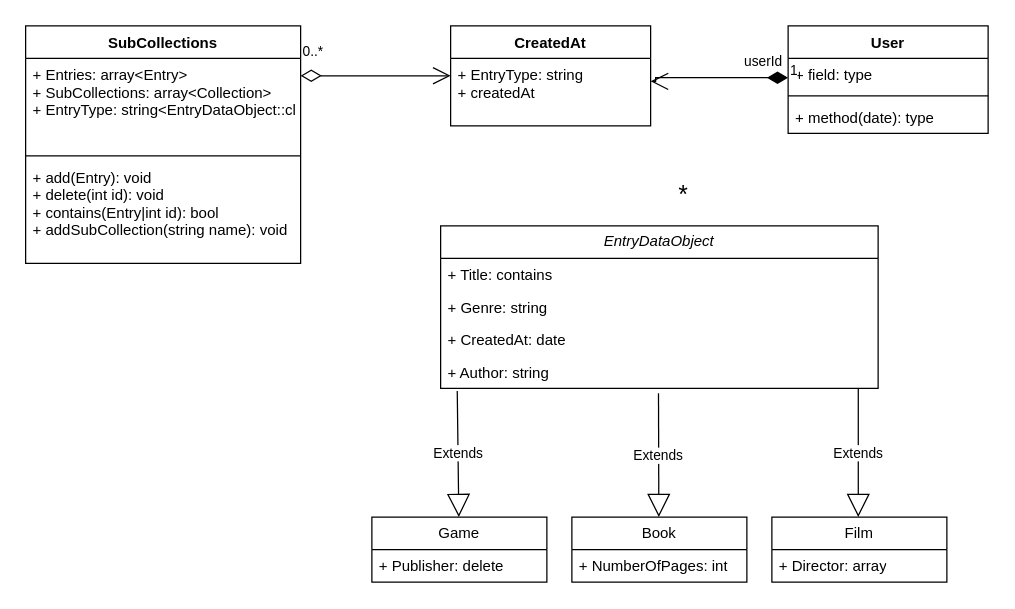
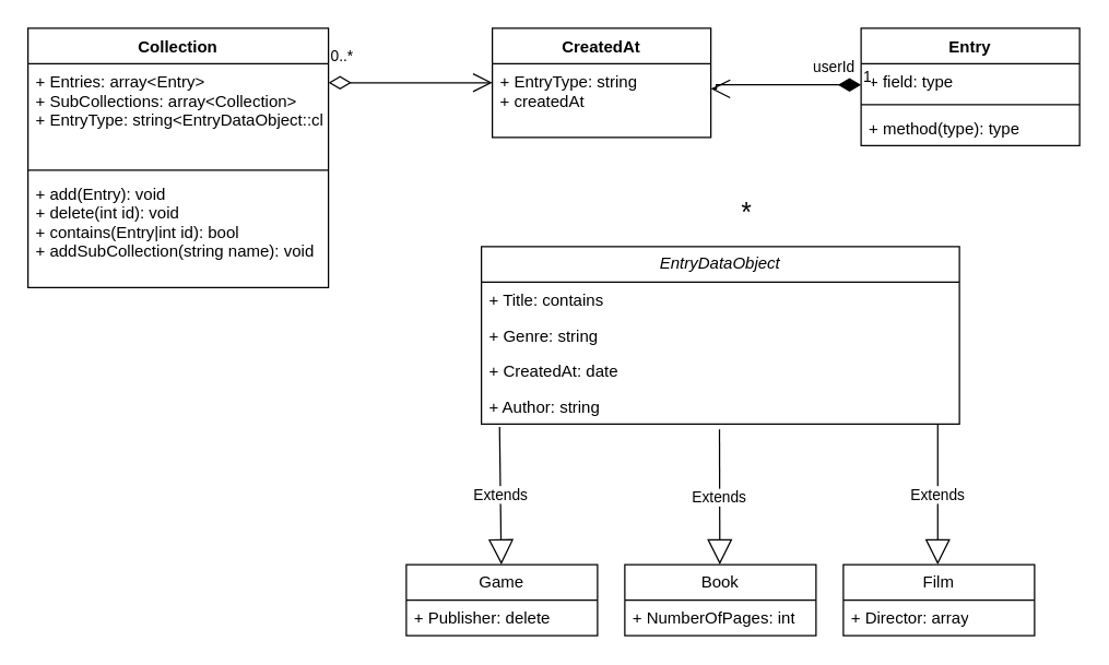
  <mxCell id="0" />
  <mxCell id="1" parent="0" />
- <mxCell id="2" value="SubCollections" style="swimlane;fontStyle=1;align=center;verticalAlign=top;childLayout=stackLayout;horizontal=1;startSize=26;horizontalStack=0;resizeParent=1;resizeParentMax=0;resizeLast=0;collapsible=1;marginBottom=0;" parent="1" vertex="1"><mxGeometry x="20" y="20" width="220" height="190" as="geometry"><mxRectangle x="90" y="180" width="100" height="30" as="alternateBounds" /></mxGeometry></mxCell>
+ <mxCell id="2" value="Collection" style="swimlane;fontStyle=1;align=center;verticalAlign=top;childLayout=stackLayout;horizontal=1;startSize=26;horizontalStack=0;resizeParent=1;resizeParentMax=0;resizeLast=0;collapsible=1;marginBottom=0;" parent="1" vertex="1"><mxGeometry x="20" y="20" width="220" height="190" as="geometry"><mxRectangle x="90" y="180" width="100" height="30" as="alternateBounds" /></mxGeometry></mxCell>
  <mxCell id="3" value="+ Entries: array&lt;Entry&gt;&#10;+ SubCollections: array&lt;Collection&gt;&#10;+ EntryType: string&lt;EntryDataObject::class&gt;" style="text;strokeColor=none;fillColor=none;align=left;verticalAlign=top;spacingLeft=4;spacingRight=4;overflow=hidden;rotatable=0;points=[[0,0.5],[1,0.5]];portConstraint=eastwest;" parent="2" vertex="1"><mxGeometry y="26" width="220" height="74" as="geometry" /></mxCell>
  <mxCell id="4" value="" style="line;strokeWidth=1;fillColor=none;align=left;verticalAlign=middle;spacingTop=-1;spacingLeft=3;spacingRight=3;rotatable=0;labelPosition=right;points=[];portConstraint=eastwest;strokeColor=inherit;" parent="2" vertex="1"><mxGeometry y="100" width="220" height="8" as="geometry" /></mxCell>
  <mxCell id="5" value="+ add(Entry): void&#10;+ delete(int id): void&#10;+ contains(Entry|int id): bool&#10;+ addSubCollection(string name): void&#10; " style="text;strokeColor=none;fillColor=none;align=left;verticalAlign=top;spacingLeft=4;spacingRight=4;overflow=hidden;rotatable=0;points=[[0,0.5],[1,0.5]];portConstraint=eastwest;" parent="2" vertex="1"><mxGeometry y="108" width="220" height="82" as="geometry" /></mxCell>
  <mxCell id="6" value="0..*" style="endArrow=open;html=1;endSize=12;startArrow=diamondThin;startSize=14;startFill=0;edgeStyle=orthogonalEdgeStyle;align=left;verticalAlign=bottom;rounded=0;" parent="1" target="7" edge="1"><mxGeometry x="-1" y="10" relative="1" as="geometry"><mxPoint x="240" y="60" as="sourcePoint" /><mxPoint x="400" y="60" as="targetPoint" /><Array as="points"><mxPoint x="330" y="60" /><mxPoint x="330" y="60" /></Array><mxPoint as="offset" /></mxGeometry></mxCell>
  <mxCell id="7" value="CreatedAt" style="swimlane;fontStyle=1;align=center;verticalAlign=top;childLayout=stackLayout;horizontal=1;startSize=26;horizontalStack=0;resizeParent=1;resizeParentMax=0;resizeLast=0;collapsible=1;marginBottom=0;whiteSpace=wrap;html=1;" parent="1" vertex="1"><mxGeometry x="360" y="20" width="160" height="80" as="geometry" /></mxCell>
  <mxCell id="8" value="&lt;div&gt;+ EntryType: string&lt;/div&gt;&lt;div&gt;+ createdAt&lt;/div&gt;" style="text;strokeColor=none;fillColor=none;align=left;verticalAlign=top;spacingLeft=4;spacingRight=4;overflow=hidden;rotatable=0;points=[[0,0.5],[1,0.5]];portConstraint=eastwest;whiteSpace=wrap;html=1;" parent="7" vertex="1"><mxGeometry y="26" width="160" height="54" as="geometry" /></mxCell>
- <mxCell id="9" value="User" style="swimlane;fontStyle=1;align=center;verticalAlign=top;childLayout=stackLayout;horizontal=1;startSize=26;horizontalStack=0;resizeParent=1;resizeParentMax=0;resizeLast=0;collapsible=1;marginBottom=0;whiteSpace=wrap;html=1;" parent="1" vertex="1"><mxGeometry x="630" y="20" width="160" height="86" as="geometry" /></mxCell>
+ <mxCell id="9" value="Entry" style="swimlane;fontStyle=1;align=center;verticalAlign=top;childLayout=stackLayout;horizontal=1;startSize=26;horizontalStack=0;resizeParent=1;resizeParentMax=0;resizeLast=0;collapsible=1;marginBottom=0;whiteSpace=wrap;html=1;" parent="1" vertex="1"><mxGeometry x="630" y="20" width="160" height="86" as="geometry" /></mxCell>
  <mxCell id="10" value="+ field: type" style="text;strokeColor=none;fillColor=none;align=left;verticalAlign=top;spacingLeft=4;spacingRight=4;overflow=hidden;rotatable=0;points=[[0,0.5],[1,0.5]];portConstraint=eastwest;whiteSpace=wrap;html=1;" parent="9" vertex="1"><mxGeometry y="26" width="160" height="26" as="geometry" /></mxCell>
  <mxCell id="11" value="" style="line;strokeWidth=1;fillColor=none;align=left;verticalAlign=middle;spacingTop=-1;spacingLeft=3;spacingRight=3;rotatable=0;labelPosition=right;points=[];portConstraint=eastwest;strokeColor=inherit;" parent="9" vertex="1"><mxGeometry y="52" width="160" height="8" as="geometry" /></mxCell>
- <mxCell id="12" value="+ method(date): type" style="text;strokeColor=none;fillColor=none;align=left;verticalAlign=top;spacingLeft=4;spacingRight=4;overflow=hidden;rotatable=0;points=[[0,0.5],[1,0.5]];portConstraint=eastwest;whiteSpace=wrap;html=1;" parent="9" vertex="1"><mxGeometry y="60" width="160" height="26" as="geometry" /></mxCell>
+ <mxCell id="12" value="+ method(type): type" style="text;strokeColor=none;fillColor=none;align=left;verticalAlign=top;spacingLeft=4;spacingRight=4;overflow=hidden;rotatable=0;points=[[0,0.5],[1,0.5]];portConstraint=eastwest;whiteSpace=wrap;html=1;" parent="9" vertex="1"><mxGeometry y="60" width="160" height="26" as="geometry" /></mxCell>
  <mxCell id="13" value="1" style="endArrow=open;html=1;endSize=12;startArrow=diamondThin;startSize=14;startFill=1;edgeStyle=orthogonalEdgeStyle;align=left;verticalAlign=bottom;rounded=0;" parent="1" edge="1"><mxGeometry x="-1" y="3" relative="1" as="geometry"><mxPoint x="630" y="61.517" as="sourcePoint" /><mxPoint x="520" y="64.48" as="targetPoint" /><Array as="points"><mxPoint x="524" y="61.48" /><mxPoint x="524" y="64.48" /></Array></mxGeometry></mxCell>
  <mxCell id="14" value="&lt;div&gt;userId&lt;/div&gt;" style="edgeLabel;html=1;align=center;verticalAlign=middle;resizable=0;points=[];" parent="13" vertex="1" connectable="0"><mxGeometry x="-1" y="14" relative="1" as="geometry"><mxPoint x="-20" y="-27" as="offset" /></mxGeometry></mxCell>
  <mxCell id="15" value="Extends" style="endArrow=block;endSize=16;endFill=0;html=1;rounded=0;" parent="1" edge="1"><mxGeometry width="160" relative="1" as="geometry"><mxPoint x="686.13" y="310" as="sourcePoint" /><mxPoint x="686.13" y="413" as="targetPoint" /><Array as="points"><mxPoint x="686.13" y="370" /></Array></mxGeometry></mxCell>
  <mxCell id="16" value="Extends" style="endArrow=block;endSize=16;endFill=0;html=1;rounded=0;exitX=0.038;exitY=1.085;exitDx=0;exitDy=0;exitPerimeter=0;" parent="1" edge="1"><mxGeometry width="160" relative="1" as="geometry"><mxPoint x="365.3" y="312.21" as="sourcePoint" /><mxPoint x="366.57" y="413" as="targetPoint" /></mxGeometry></mxCell>
  <mxCell id="17" value="Extends" style="endArrow=block;endSize=16;endFill=0;html=1;rounded=0;exitX=0.498;exitY=1.152;exitDx=0;exitDy=0;exitPerimeter=0;" parent="1" edge="1"><mxGeometry width="160" relative="1" as="geometry"><mxPoint x="526.3" y="313.952" as="sourcePoint" /><mxPoint x="526.57" y="413" as="targetPoint" /></mxGeometry></mxCell>
  <mxCell id="18" value="Film" style="swimlane;fontStyle=0;childLayout=stackLayout;horizontal=1;startSize=26;fillColor=none;horizontalStack=0;resizeParent=1;resizeParentMax=0;resizeLast=0;collapsible=1;marginBottom=0;whiteSpace=wrap;html=1;" parent="1" vertex="1"><mxGeometry x="617" y="413" width="140" height="52" as="geometry" /></mxCell>
  <mxCell id="19" value="+ Director: array" style="text;strokeColor=none;fillColor=none;align=left;verticalAlign=top;spacingLeft=4;spacingRight=4;overflow=hidden;rotatable=0;points=[[0,0.5],[1,0.5]];portConstraint=eastwest;whiteSpace=wrap;html=1;" parent="18" vertex="1"><mxGeometry y="26" width="140" height="26" as="geometry" /></mxCell>
  <mxCell id="20" value="Game" style="swimlane;fontStyle=0;childLayout=stackLayout;horizontal=1;startSize=26;fillColor=none;horizontalStack=0;resizeParent=1;resizeParentMax=0;resizeLast=0;collapsible=1;marginBottom=0;whiteSpace=wrap;html=1;" parent="1" vertex="1"><mxGeometry x="297" y="413" width="140" height="52" as="geometry" /></mxCell>
  <mxCell id="21" value="+ Publisher: delete" style="text;strokeColor=none;fillColor=none;align=left;verticalAlign=top;spacingLeft=4;spacingRight=4;overflow=hidden;rotatable=0;points=[[0,0.5],[1,0.5]];portConstraint=eastwest;whiteSpace=wrap;html=1;" parent="20" vertex="1"><mxGeometry y="26" width="140" height="26" as="geometry" /></mxCell>
  <mxCell id="22" value="Book" style="swimlane;fontStyle=0;childLayout=stackLayout;horizontal=1;startSize=26;fillColor=none;horizontalStack=0;resizeParent=1;resizeParentMax=0;resizeLast=0;collapsible=1;marginBottom=0;whiteSpace=wrap;html=1;" parent="1" vertex="1"><mxGeometry x="457" y="413" width="140" height="52" as="geometry" /></mxCell>
  <mxCell id="23" value="+ NumberOfPages: int" style="text;strokeColor=none;fillColor=none;align=left;verticalAlign=top;spacingLeft=4;spacingRight=4;overflow=hidden;rotatable=0;points=[[0,0.5],[1,0.5]];portConstraint=eastwest;whiteSpace=wrap;html=1;" parent="22" vertex="1"><mxGeometry y="26" width="140" height="26" as="geometry" /></mxCell>
  <mxCell id="24" value="&lt;i&gt;EntryDataObject&lt;br&gt;&lt;/i&gt;" style="swimlane;fontStyle=0;childLayout=stackLayout;horizontal=1;startSize=26;fillColor=none;horizontalStack=0;resizeParent=1;resizeParentMax=0;resizeLast=0;collapsible=1;marginBottom=0;whiteSpace=wrap;html=1;" parent="1" vertex="1"><mxGeometry x="352" y="180" width="350" height="130" as="geometry" /></mxCell>
  <mxCell id="25" value="+ Title: contains" style="text;strokeColor=none;fillColor=none;align=left;verticalAlign=top;spacingLeft=4;spacingRight=4;overflow=hidden;rotatable=0;points=[[0,0.5],[1,0.5]];portConstraint=eastwest;whiteSpace=wrap;html=1;" parent="24" vertex="1"><mxGeometry y="26" width="350" height="26" as="geometry" /></mxCell>
  <mxCell id="26" value="+ Genre: string" style="text;strokeColor=none;fillColor=none;align=left;verticalAlign=top;spacingLeft=4;spacingRight=4;overflow=hidden;rotatable=0;points=[[0,0.5],[1,0.5]];portConstraint=eastwest;whiteSpace=wrap;html=1;" parent="24" vertex="1"><mxGeometry y="52" width="350" height="26" as="geometry" /></mxCell>
  <mxCell id="27" value="+ CreatedAt: date" style="text;strokeColor=none;fillColor=none;align=left;verticalAlign=top;spacingLeft=4;spacingRight=4;overflow=hidden;rotatable=0;points=[[0,0.5],[1,0.5]];portConstraint=eastwest;whiteSpace=wrap;html=1;" parent="24" vertex="1"><mxGeometry y="78" width="350" height="26" as="geometry" /></mxCell>
  <mxCell id="28" value="+ Author: string" style="text;strokeColor=none;fillColor=none;align=left;verticalAlign=top;spacingLeft=4;spacingRight=4;overflow=hidden;rotatable=0;points=[[0,0.5],[1,0.5]];portConstraint=eastwest;whiteSpace=wrap;html=1;" parent="24" vertex="1"><mxGeometry y="104" width="350" height="26" as="geometry" /></mxCell>
  <mxCell id="29" value="*" style="text;html=1;strokeColor=none;fillColor=none;align=center;verticalAlign=middle;whiteSpace=wrap;overflow=hidden;fontSize=20;" vertex="1" parent="1"><mxGeometry x="530" y="140" width="33" height="20" as="geometry" /></mxCell>
